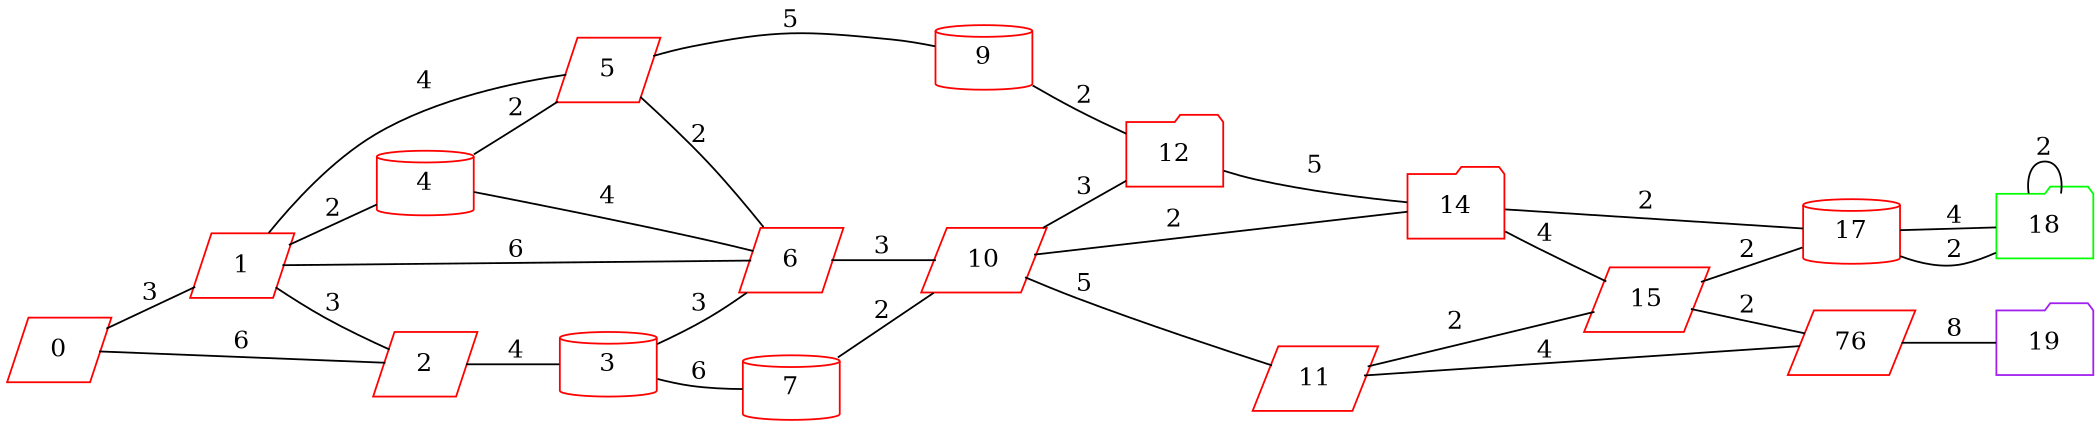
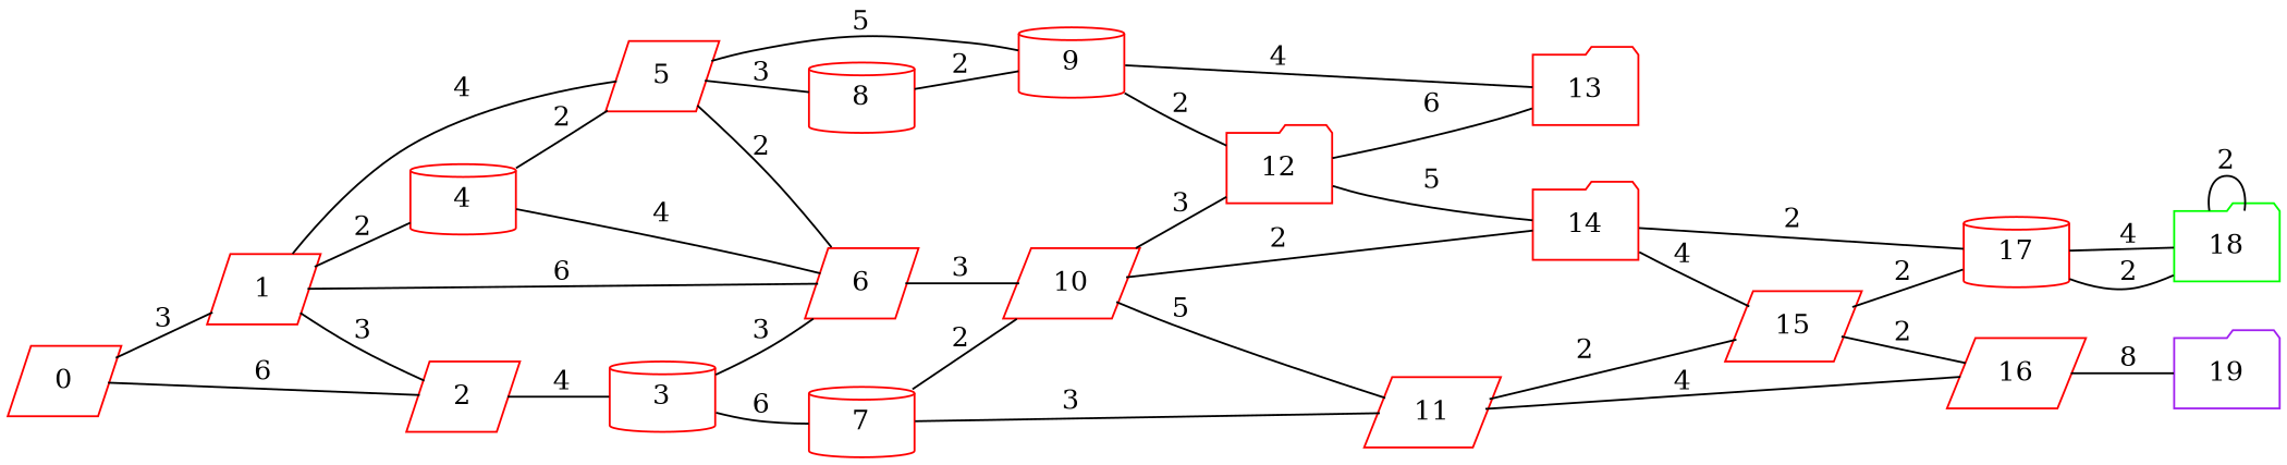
  graph {
    rankdir=LR
    node [color=red shape=parallelogram weight=1]
    0
    1
    2
    4 [shape=cylinder]
    5
    6
    3 [shape=cylinder]
+   8 [shape=cylinder]
    9 [shape=cylinder]
    10
    7 [shape=cylinder]
    11
    12 [shape=folder]
+   13 [shape=folder]
    14 [shape=folder]
    15
-   16 [label=76]
+   16
    17 [shape=cylinder]
    19 [color=purple shape=folder weight=4]
    18 [color=green shape=folder weight=2]
    0 -- 1 [label=3]
    0 -- 2 [label=6]
    1 -- 2 [label=3]
    1 -- 4 [label=2]
    1 -- 5 [label=4]
    1 -- 6 [label=6]
    2 -- 3 [label=4]
    4 -- 5 [label=2]
    4 -- 6 [label=4]
    5 -- 6 [label=2]
+   5 -- 8 [label=3]
    5 -- 9 [label=5]
    6 -- 10 [label=3]
    3 -- 6 [label=3]
    3 -- 7 [label=6]
+   8 -- 9 [label=2]
    9 -- 12 [label=2]
+   9 -- 13 [label=4]
    10 -- 11 [label=5]
    10 -- 12 [label=3]
    10 -- 14 [label=2]
    7 -- 10 [label=2]
+   7 -- 11 [label=3]
    11 -- 15 [label=2]
    11 -- 16 [label=4]
+   12 -- 13 [label=6]
    12 -- 14 [label=5]
    14 -- 15 [label=4]
    14 -- 17 [label=2]
    15 -- 16 [label=2]
    15 -- 17 [label=2]
    16 -- 19 [label=8]
    17 -- 18 [label=4]
    17 -- 18 [label=2]
    18 -- 18 [label=2]
  }
